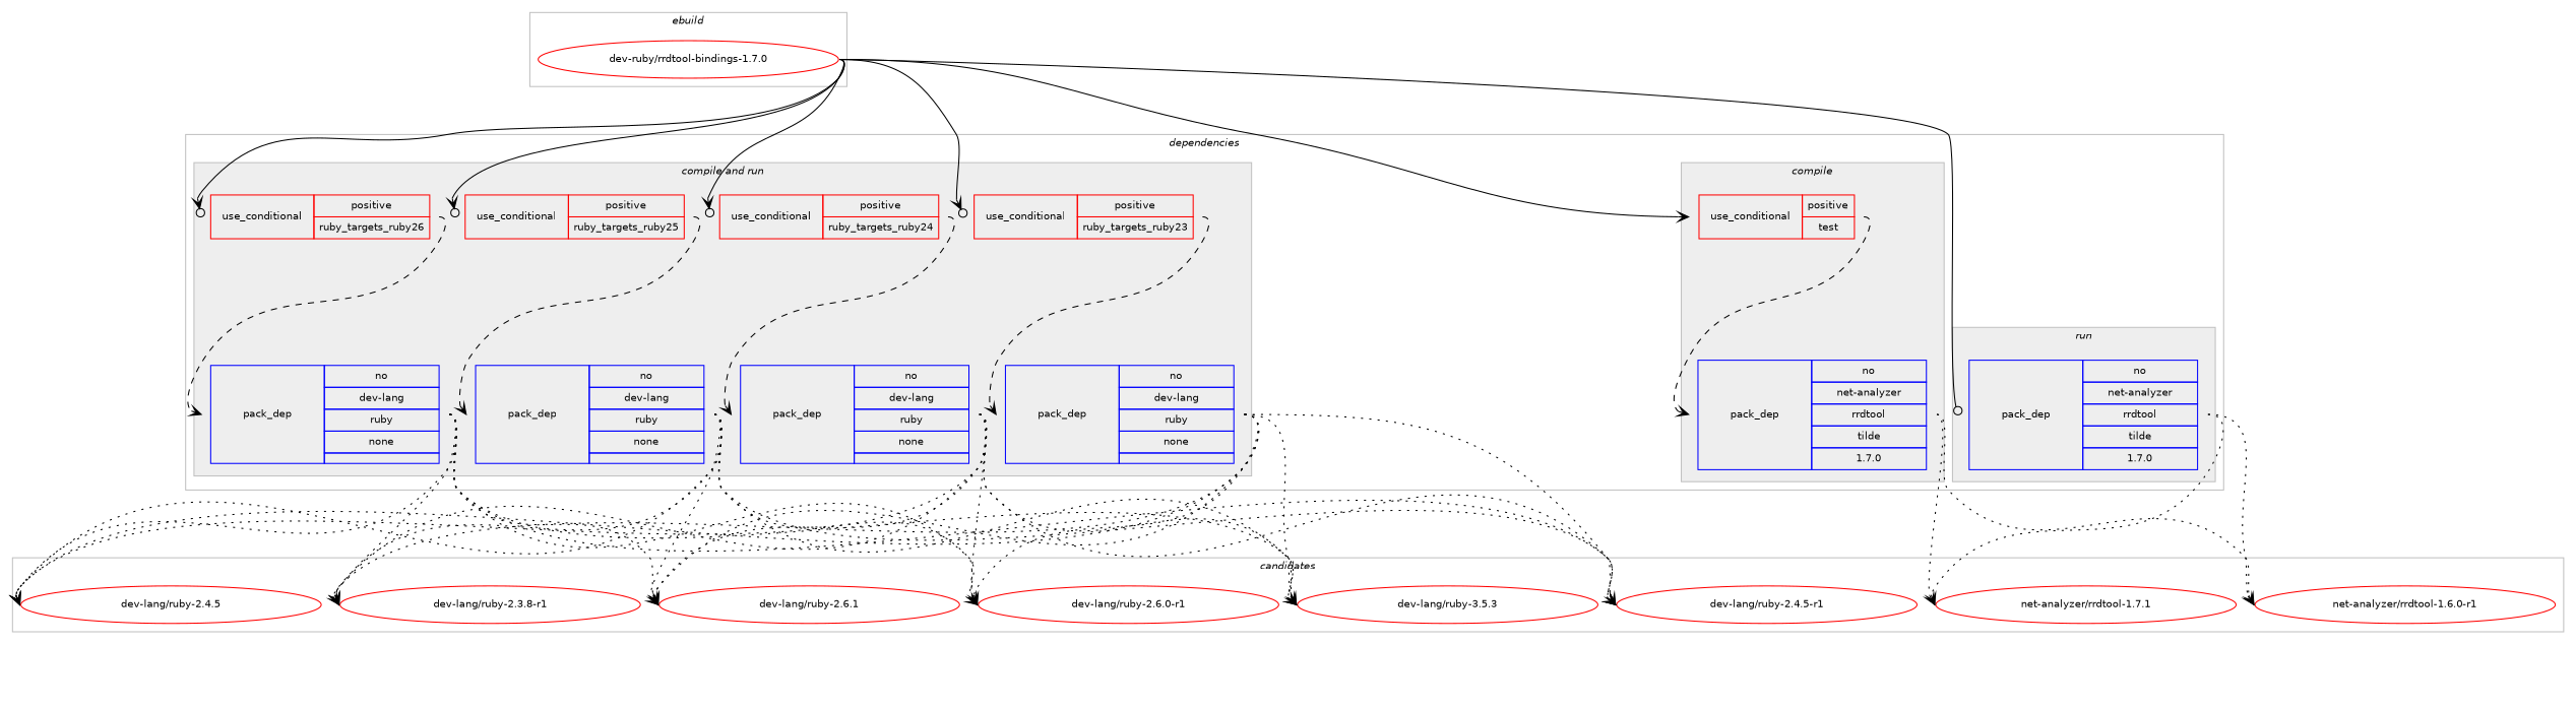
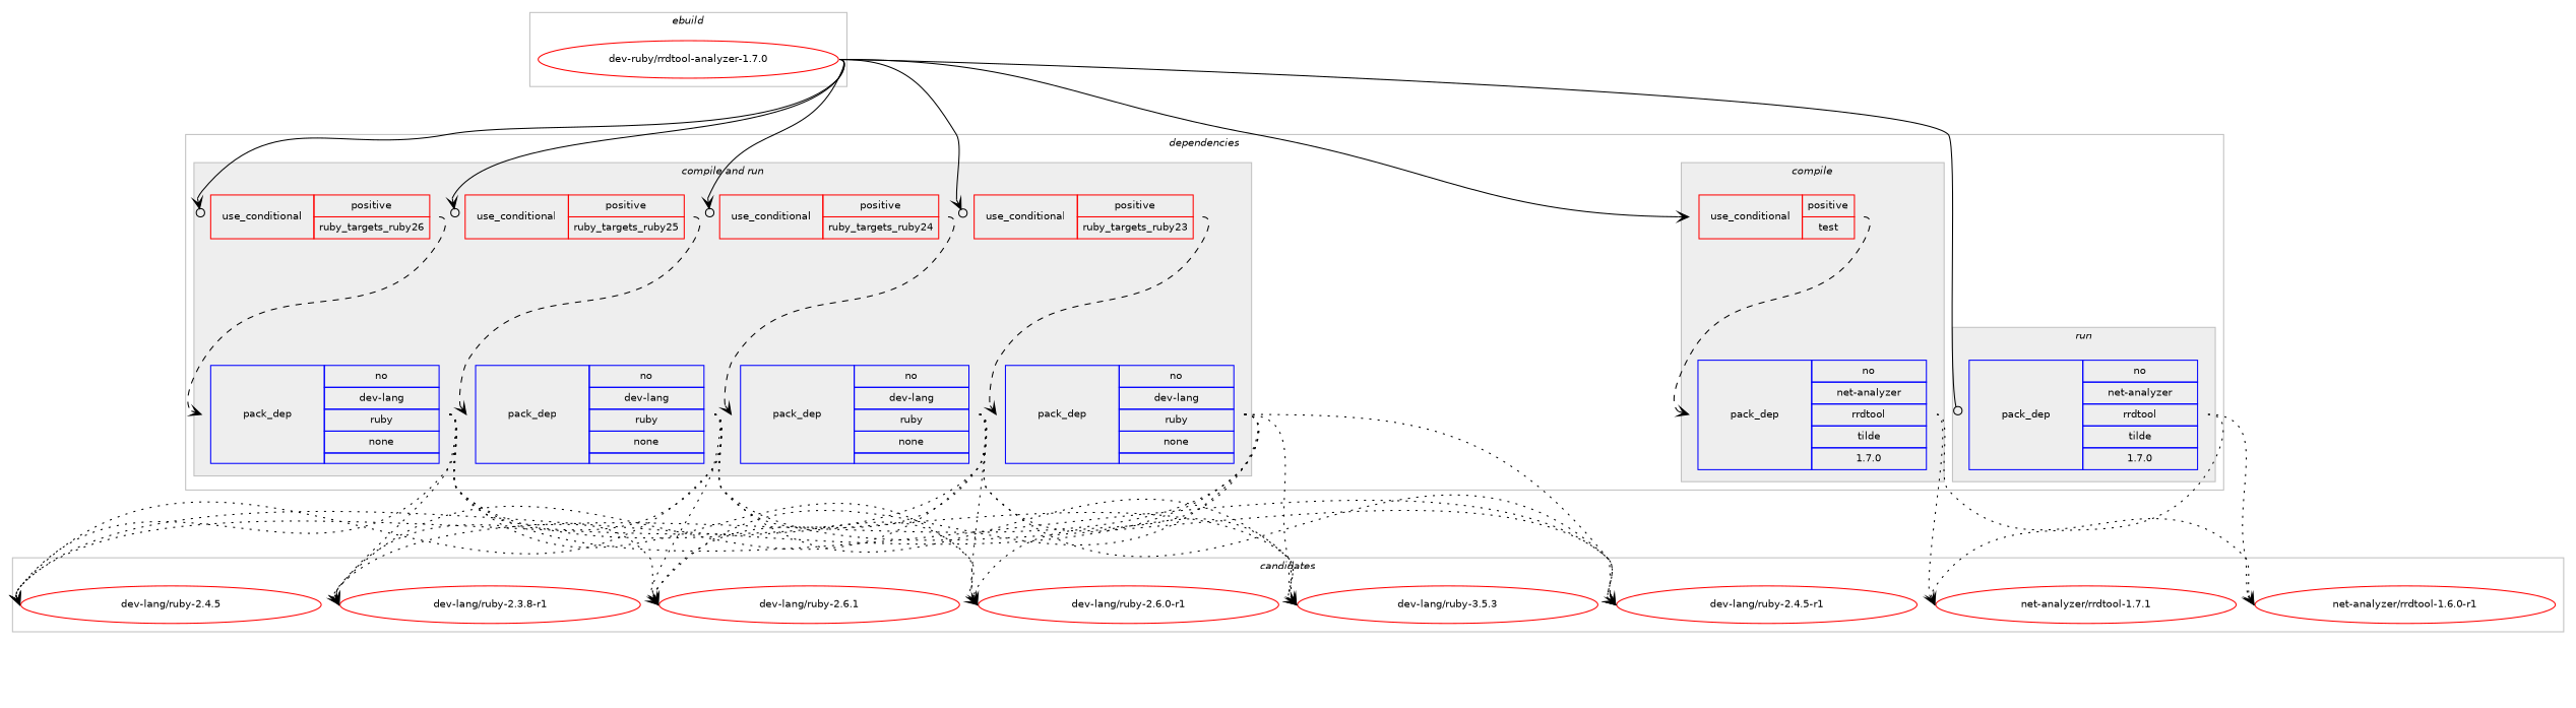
  digraph {
    compound=true
    concentrate=true
    fontname=Helvetica
    fontsize=10
    newrank=true
    rankdir=TB
    ranksep=1.5
    node [color=red fontname=Helvetica fontsize=10 shape=none]
    edge [arrowhead=vee headport=w style=dotted tailport=e weight=100]
-   n1 [label="dev-ruby/rrdtool-bindings-1.7.0" width=4 shape=""]
+   n1 [label="dev-ruby/rrdtool-analyzer-1.7.0" width=4 shape=""]
    n2 [color=blue label=<<TABLE BORDER="0" CELLBORDER="1" CELLSPACING="0" CELLPADDING="4" WIDTH="220"><TR><TD ROWSPAN="6" CELLPADDING="30">pack_dep</TD></TR><TR><TD WIDTH="110">no</TD></TR><TR><TD>net-analyzer</TD></TR><TR><TD>rrdtool</TD></TR><TR><TD>tilde</TD></TR><TR><TD>1.7.0</TD></TR></TABLE>>]
    n3 [label=<<TABLE BORDER="0" CELLBORDER="1" CELLSPACING="0" CELLPADDING="4"><TR><TD ROWSPAN="3" CELLPADDING="10">use_conditional</TD></TR><TR><TD>positive</TD></TR><TR><TD>test</TD></TR></TABLE>>]
    n4 [color=blue label=<<TABLE BORDER="0" CELLBORDER="1" CELLSPACING="0" CELLPADDING="4" WIDTH="220"><TR><TD ROWSPAN="6" CELLPADDING="30">pack_dep</TD></TR><TR><TD WIDTH="110">no</TD></TR><TR><TD>dev-lang</TD></TR><TR><TD>ruby</TD></TR><TR><TD>none</TD></TR><TR><TD></TD></TR></TABLE>>]
    n5 [label=<<TABLE BORDER="0" CELLBORDER="1" CELLSPACING="0" CELLPADDING="4"><TR><TD ROWSPAN="3" CELLPADDING="10">use_conditional</TD></TR><TR><TD>positive</TD></TR><TR><TD>ruby_targets_ruby23</TD></TR></TABLE>>]
    n6 [color=blue label=<<TABLE BORDER="0" CELLBORDER="1" CELLSPACING="0" CELLPADDING="4" WIDTH="220"><TR><TD ROWSPAN="6" CELLPADDING="30">pack_dep</TD></TR><TR><TD WIDTH="110">no</TD></TR><TR><TD>dev-lang</TD></TR><TR><TD>ruby</TD></TR><TR><TD>none</TD></TR><TR><TD></TD></TR></TABLE>>]
    n7 [label=<<TABLE BORDER="0" CELLBORDER="1" CELLSPACING="0" CELLPADDING="4"><TR><TD ROWSPAN="3" CELLPADDING="10">use_conditional</TD></TR><TR><TD>positive</TD></TR><TR><TD>ruby_targets_ruby24</TD></TR></TABLE>>]
    n8 [color=blue label=<<TABLE BORDER="0" CELLBORDER="1" CELLSPACING="0" CELLPADDING="4" WIDTH="220"><TR><TD ROWSPAN="6" CELLPADDING="30">pack_dep</TD></TR><TR><TD WIDTH="110">no</TD></TR><TR><TD>dev-lang</TD></TR><TR><TD>ruby</TD></TR><TR><TD>none</TD></TR><TR><TD></TD></TR></TABLE>>]
    n9 [label=<<TABLE BORDER="0" CELLBORDER="1" CELLSPACING="0" CELLPADDING="4"><TR><TD ROWSPAN="3" CELLPADDING="10">use_conditional</TD></TR><TR><TD>positive</TD></TR><TR><TD>ruby_targets_ruby25</TD></TR></TABLE>>]
    n10 [color=blue label=<<TABLE BORDER="0" CELLBORDER="1" CELLSPACING="0" CELLPADDING="4" WIDTH="220"><TR><TD ROWSPAN="6" CELLPADDING="30">pack_dep</TD></TR><TR><TD WIDTH="110">no</TD></TR><TR><TD>dev-lang</TD></TR><TR><TD>ruby</TD></TR><TR><TD>none</TD></TR><TR><TD></TD></TR></TABLE>>]
    n11 [label=<<TABLE BORDER="0" CELLBORDER="1" CELLSPACING="0" CELLPADDING="4"><TR><TD ROWSPAN="3" CELLPADDING="10">use_conditional</TD></TR><TR><TD>positive</TD></TR><TR><TD>ruby_targets_ruby26</TD></TR></TABLE>>]
    n12 [color=blue label=<<TABLE BORDER="0" CELLBORDER="1" CELLSPACING="0" CELLPADDING="4" WIDTH="220"><TR><TD ROWSPAN="6" CELLPADDING="30">pack_dep</TD></TR><TR><TD WIDTH="110">no</TD></TR><TR><TD>net-analyzer</TD></TR><TR><TD>rrdtool</TD></TR><TR><TD>tilde</TD></TR><TR><TD>1.7.0</TD></TR></TABLE>>]
    n13 [label="net-analyzer/rrdtool-1.6.0-r1" width=4 shape=""]
    n14 [label="net-analyzer/rrdtool-1.7.1" width=4 shape=""]
    n15 [label="dev-lang/ruby-2.3.8-r1" width=4 shape=""]
    n16 [label="dev-lang/ruby-2.4.5" width=4 shape=""]
    n17 [label="dev-lang/ruby-2.4.5-r1" width=4 shape=""]
    n18 [label="dev-lang/ruby-3.5.3" width=4 shape=""]
    n19 [label="dev-lang/ruby-2.6.0-r1" width=4 shape=""]
    n20 [label="dev-lang/ruby-2.6.1" width=4 shape=""]
    subgraph cluster_1 {
      color=gray
      label=<<i>ebuild</i>>
      rank=same
      n1
    }
    subgraph cluster_2 {
      color=gray
      label=<<i>dependencies</i>>
      subgraph cluster_3 {
        color=gray
        fillcolor="#eeeeee"
        label=<<i>compile</i>>
        style=filled
        subgraph sub_4 {
          color=gray
          fillcolor="#eeeeee"
          label=<<i>compile</i>>
          style=filled
          n3
          subgraph sub_5 {
            color=gray
            fillcolor="#eeeeee"
            label=<<i>compile</i>>
            style=filled
            n2
          }
        }
      }
      subgraph cluster_6 {
        color=gray
        fillcolor="#eeeeee"
        label=<<i>compile and run</i>>
        style=filled
        subgraph sub_7 {
          color=gray
          fillcolor="#eeeeee"
          label=<<i>compile and run</i>>
          style=filled
          n5
          subgraph sub_8 {
            color=gray
            fillcolor="#eeeeee"
            label=<<i>compile and run</i>>
            style=filled
            n4
          }
        }
        subgraph sub_9 {
          color=gray
          fillcolor="#eeeeee"
          label=<<i>compile and run</i>>
          style=filled
          n7
          subgraph sub_10 {
            color=gray
            fillcolor="#eeeeee"
            label=<<i>compile and run</i>>
            style=filled
            n6
          }
        }
        subgraph sub_11 {
          color=gray
          fillcolor="#eeeeee"
          label=<<i>compile and run</i>>
          style=filled
          n9
          subgraph sub_12 {
            color=gray
            fillcolor="#eeeeee"
            label=<<i>compile and run</i>>
            style=filled
            n8
          }
        }
        subgraph sub_13 {
          color=gray
          fillcolor="#eeeeee"
          label=<<i>compile and run</i>>
          style=filled
          n11
          subgraph sub_14 {
            color=gray
            fillcolor="#eeeeee"
            label=<<i>compile and run</i>>
            style=filled
            n10
          }
        }
      }
      subgraph cluster_15 {
        color=gray
        fillcolor="#eeeeee"
        label=<<i>run</i>>
        style=filled
        subgraph sub_16 {
          color=gray
          fillcolor="#eeeeee"
          label=<<i>run</i>>
          style=filled
          n12
        }
      }
    }
    subgraph cluster_17 {
      color=gray
      label=<<i>candidates</i>>
      rank=same
      subgraph sub_18 {
        color=black
        label=<<i>candidates</i>>
        nodesep=1
        rank=same
        n13
        n14
      }
      subgraph sub_19 {
        color=black
        label=<<i>candidates</i>>
        nodesep=1
        rank=same
        n15
        n16
        n17
        n18
        n19
        n20
      }
      subgraph sub_20 {
        color=black
        label=<<i>candidates</i>>
        nodesep=1
        rank=same
        n15
        n16
        n17
        n18
        n19
        n20
      }
      subgraph sub_21 {
        color=black
        label=<<i>candidates</i>>
        nodesep=1
        rank=same
        n15
        n16
        n17
        n18
        n19
        n20
      }
      subgraph sub_22 {
        color=black
        label=<<i>candidates</i>>
        nodesep=1
        rank=same
        n15
        n16
        n17
        n18
        n19
        n20
      }
      subgraph sub_23 {
        color=black
        label=<<i>candidates</i>>
        nodesep=1
        rank=same
        n13
        n14
      }
    }
    n1 -> n3 [style=solid weight=20]
    n1 -> n5 [arrowhead=odotvee style=solid weight=20]
    n1 -> n7 [arrowhead=odotvee style=solid weight=20]
    n1 -> n9 [arrowhead=odotvee style=solid weight=20]
    n1 -> n11 [arrowhead=odotvee style=solid weight=20]
    n1 -> n12 [arrowhead=odot style=solid weight=20]
    n2 -> n13
    n2 -> n14
    n3 -> n2 [style=dashed weight=20]
    n4 -> n15
    n4 -> n16
    n4 -> n17
    n4 -> n18
    n4 -> n19
    n4 -> n20
    n5 -> n4 [style=dashed weight=20]
    n6 -> n15
    n6 -> n16
    n6 -> n17
    n6 -> n18
    n6 -> n19
    n6 -> n20
    n7 -> n6 [style=dashed weight=20]
    n8 -> n15
    n8 -> n16
    n8 -> n17
    n8 -> n18
    n8 -> n19
    n8 -> n20
    n9 -> n8 [style=dashed weight=20]
    n10 -> n15
    n10 -> n16
    n10 -> n17
    n10 -> n18
    n10 -> n19
    n10 -> n20
    n11 -> n10 [style=dashed weight=20]
    n12 -> n13
    n12 -> n14
  }
